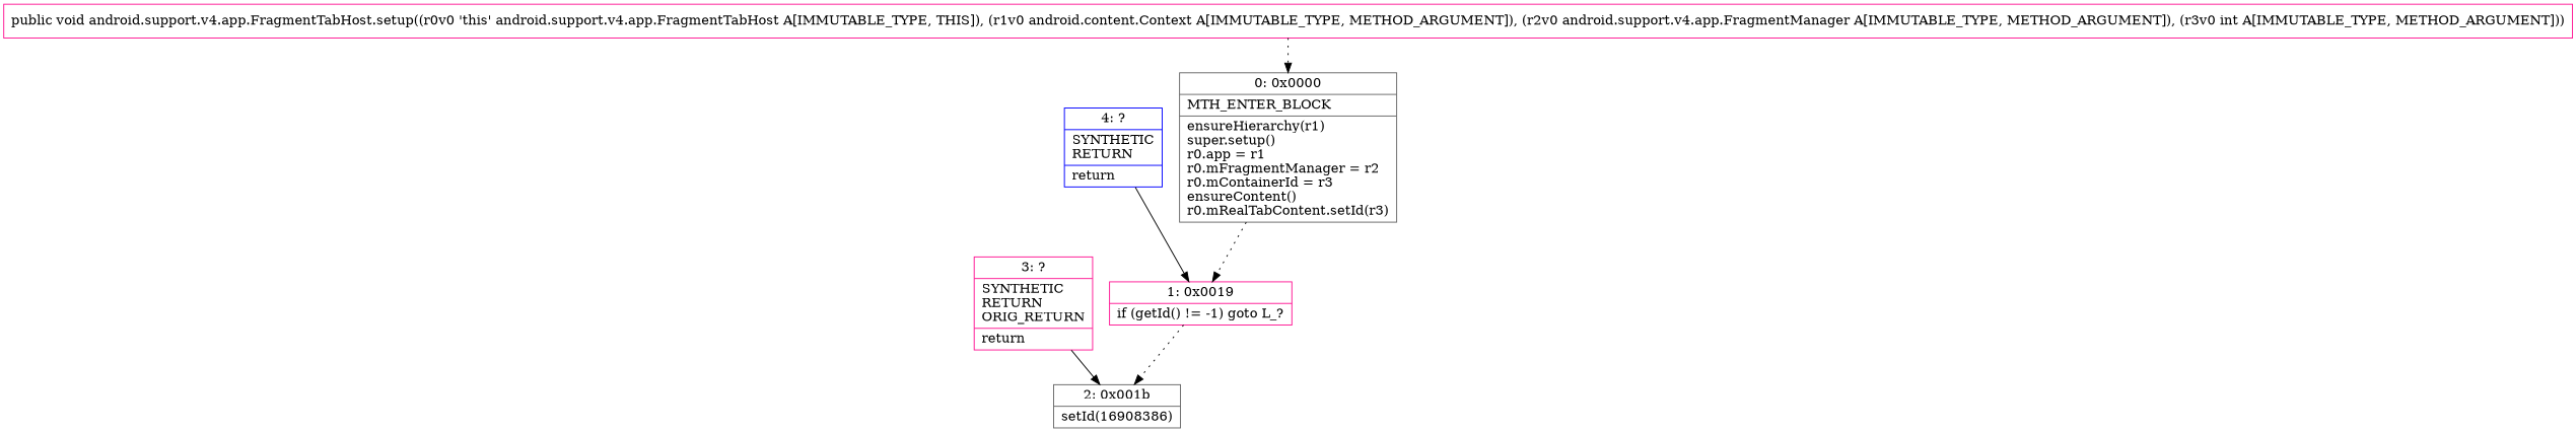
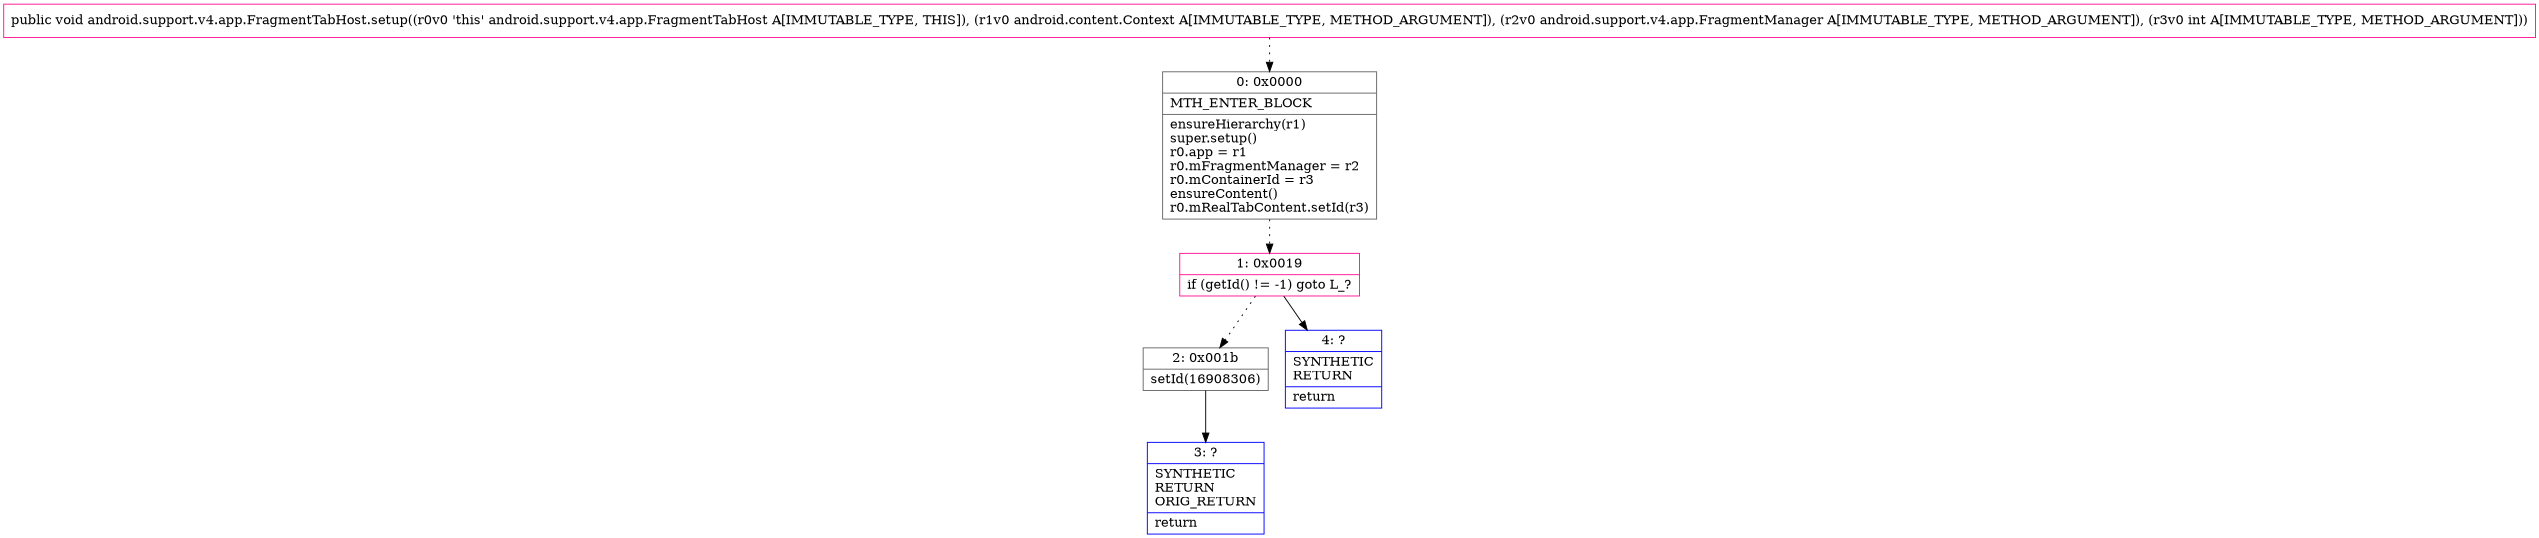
  digraph {
    node [color=gray40 shape=record]
    edge [style=dotted]
    n1 [label="{0\:\ 0x0000|MTH_ENTER_BLOCK\l|ensureHierarchy(r1)\lsuper.setup()\lr0.app = r1\lr0.mFragmentManager = r2\lr0.mContainerId = r3\lensureContent()\lr0.mRealTabContent.setId(r3)\l}"]
    n2 [color=deeppink label="{1\:\ 0x0019|if (getId() != \-1) goto L_?\l}"]
-   n3 [label="{2\:\ 0x001b|setId(16908386)\l}"]
+   n3 [label="{2\:\ 0x001b|setId(16908306)\l}"]
    n4 [color=blue label="{4\:\ ?|SYNTHETIC\lRETURN\l|return\l}"]
-   n5 [color=deeppink label="{3\:\ ?|SYNTHETIC\lRETURN\lORIG_RETURN\l|return\l}"]
+   n5 [color=blue label="{3\:\ ?|SYNTHETIC\lRETURN\lORIG_RETURN\l|return\l}"]
    n6 [color=deeppink label="{public void android.support.v4.app.FragmentTabHost.setup((r0v0 'this' android.support.v4.app.FragmentTabHost A[IMMUTABLE_TYPE, THIS]), (r1v0 android.content.Context A[IMMUTABLE_TYPE, METHOD_ARGUMENT]), (r2v0 android.support.v4.app.FragmentManager A[IMMUTABLE_TYPE, METHOD_ARGUMENT]), (r3v0 int A[IMMUTABLE_TYPE, METHOD_ARGUMENT])) }"]
    n1 -> n2
    n2 -> n3
-   n4 -> n2 [style=solid]
-   n5 -> n3 [style=solid]
+   n2 -> n4 [style=solid]
+   n3 -> n5 [style=solid]
    n6 -> n1
  }
